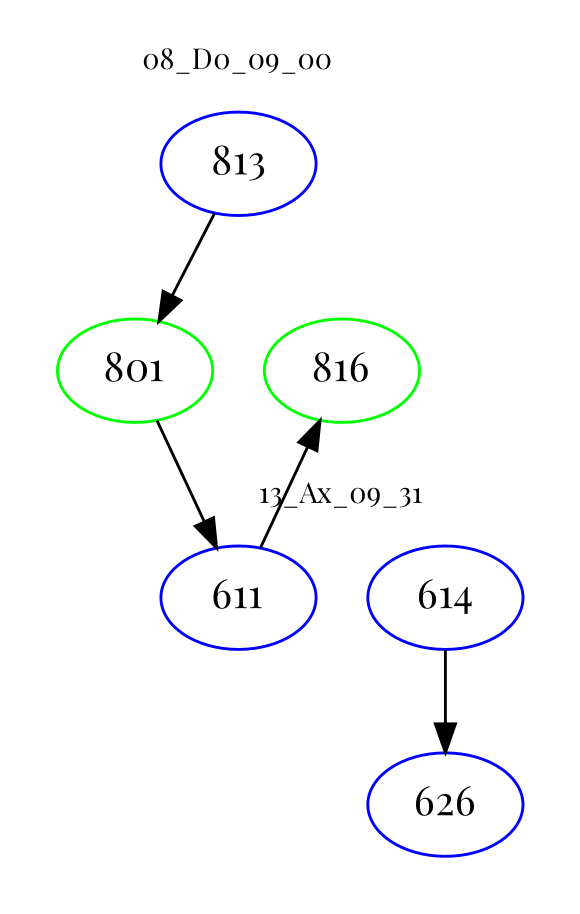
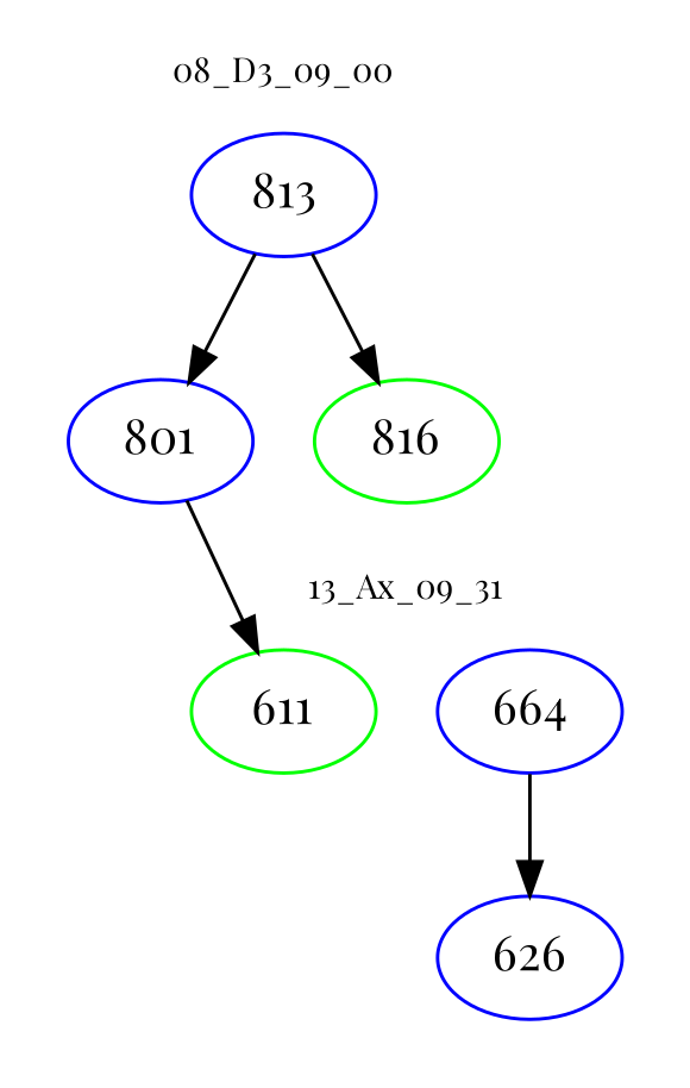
  digraph {
    fontname="Playfair Display"
    node [color=blue fontname="Playfair Display"]
    edge [color=black fontname="Playfair Display"]
-   n1 [label=614]
-   n2 [label=611]
+   n1 [label=664]
+   n2 [color=green label=611]
    n3 [label=626]
    n4 [label=813]
-   n5 [color=green label=801]
+   n5 [label=801]
    n6 [color=green label=816]
    subgraph cluster_1 {
      color=white
      fontsize=10
      label="13_Ax_09_31"
      n1
      n2
      n3
    }
    subgraph cluster_2 {
      color=white
      fontsize=10
-     label="08_D0_09_00"
+     label="08_D3_09_00"
      n4
      n5
      n6
    }
    n1 -> n3
    n4 -> n5
-   n2 -> n6
+   n4 -> n6
    n5 -> n2
  }
